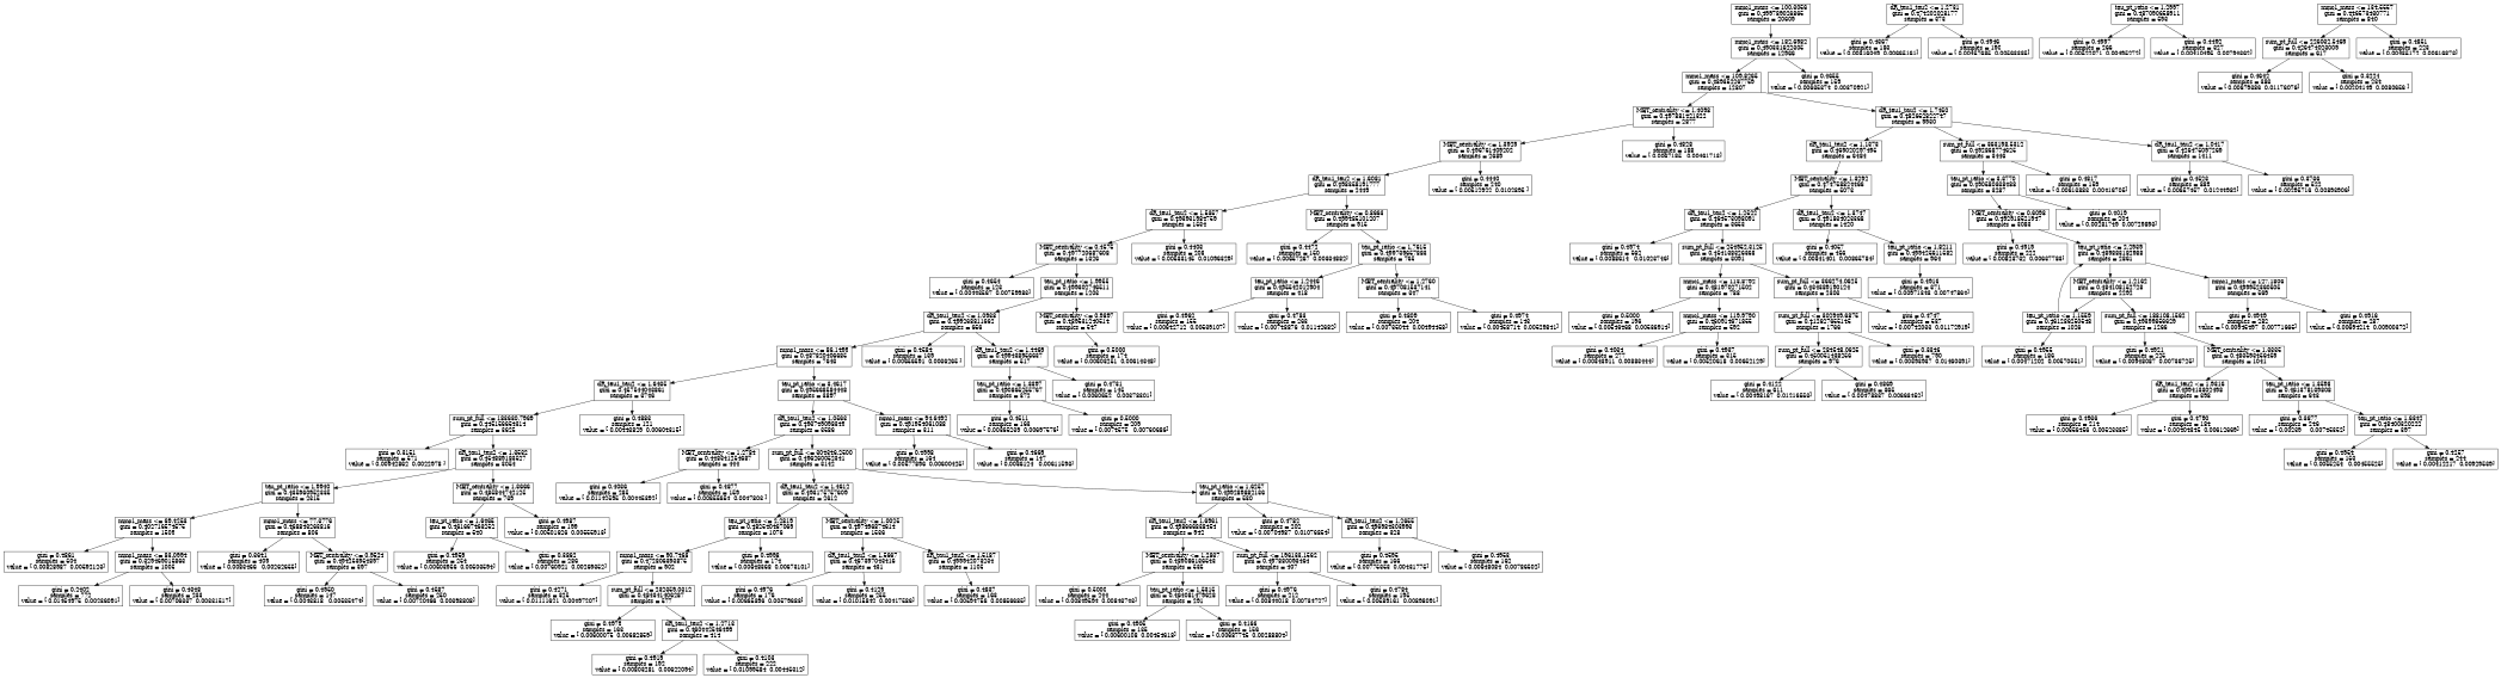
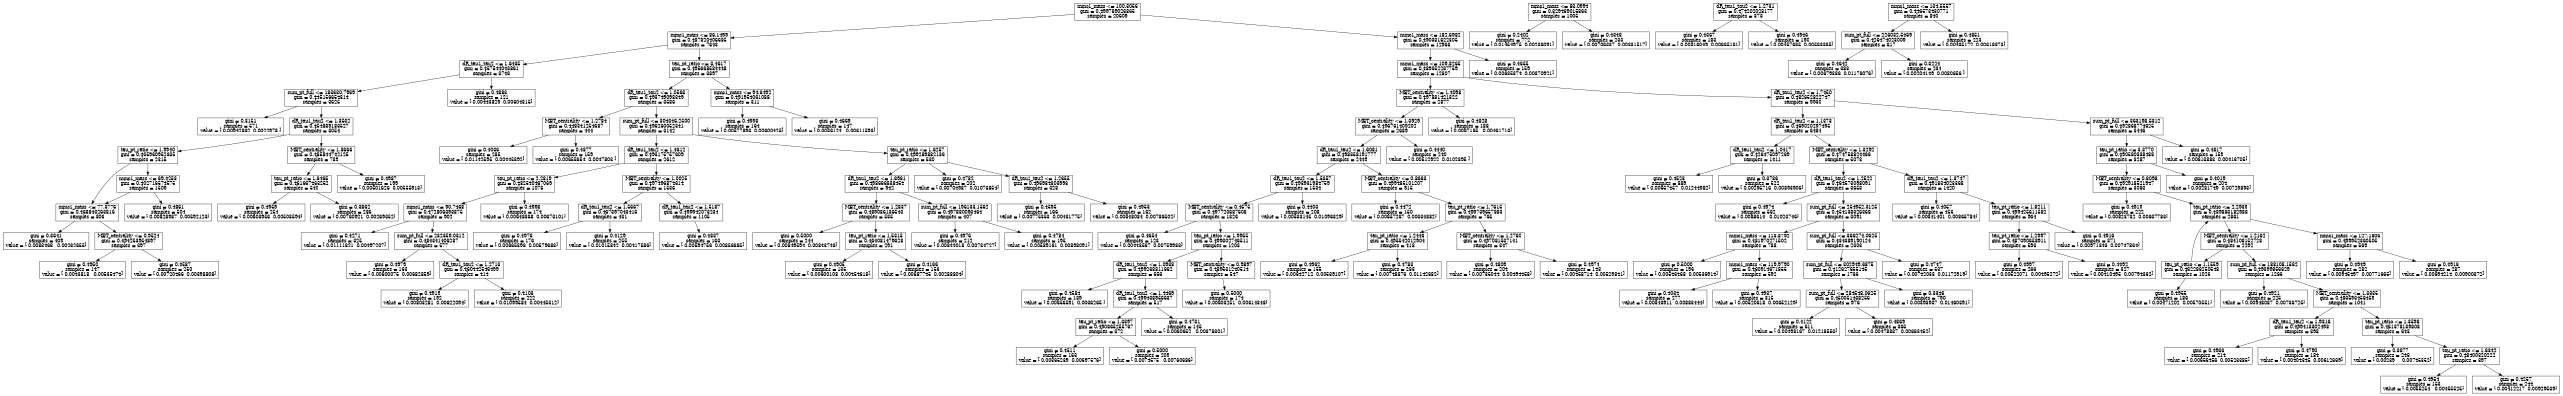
  digraph {
    node [shape=box]
    n1 [label="mmc1_mass <= 100.3056\ngini = 0.499789026865\nsamples = 20609"]
    n2 [label="mmc1_mass <= 86.1499\ngini = 0.487820406685\nsamples = 7643"]
    n3 [label="mmc1_mass <= 182.6982\ngini = 0.490331622305\nsamples = 12966"]
    n4 [label="dR_tau1_tau2 <= 1.6435\ngini = 0.457544043861\nsamples = 3746"]
    n5 [label="tau_pt_ratio <= 3.4617\ngini = 0.495668584448\nsamples = 3897"]
    n6 [label="mmc1_mass <= 109.8265\ngini = 0.489352267759\nsamples = 12807"]
    n7 [label="gini = 0.4655\nsamples = 159\nvalue = [ 0.00635374  0.00370921]"]
    n8 [label="sum_pt_full <= 183630.7969\ngini = 0.445156654314\nsamples = 3625"]
    n9 [label="gini = 0.4883\nsamples = 121\nvalue = [ 0.00443829  0.00604315]"]
    n10 [label="dR_tau1_tau2 <= 1.0563\ngini = 0.493749098349\nsamples = 3586"]
    n11 [label="mmc1_mass <= 94.6492\ngini = 0.491954061088\nsamples = 311"]
    n12 [label="gini = 0.3151\nsamples = 571\nvalue = [ 0.00942862  0.0022978 ]"]
    n13 [label="dR_tau1_tau2 <= 1.3532\ngini = 0.454889183527\nsamples = 3054"]
    n14 [label="tau_pt_ratio <= 1.9940\ngini = 0.435960952335\nsamples = 2315"]
    n15 [label="MET_centrality <= 1.3666\ngini = 0.485844742125\nsamples = 739"]
    n16 [label="mmc1_mass <= 69.4253\ngini = 0.402716574575\nsamples = 1509"]
    n17 [label="mmc1_mass <= 77.3776\ngini = 0.468843263816\nsamples = 806"]
    n18 [label="tau_pt_ratio <= 1.6465\ngini = 0.461667463252\nsamples = 540"]
    n19 [label="gini = 0.4987\nsamples = 199\nvalue = [ 0.00501626  0.00555913]"]
    n20 [label="gini = 0.4861\nsamples = 504\nvalue = [ 0.00828987  0.00592123]"]
    n21 [label="mmc1_mass <= 83.0994\ngini = 0.329469015863\nsamples = 1005"]
    n22 [label="gini = 0.3641\nsamples = 409\nvalue = [ 0.0083466   0.00262655]"]
    n23 [label="MET_centrality <= 0.9524\ngini = 0.494253954897\nsamples = 397"]
    n24 [label="gini = 0.2402\nsamples = 772\nvalue = [ 0.01454975  0.00236091]"]
    n25 [label="gini = 0.4348\nsamples = 233\nvalue = [ 0.00706337  0.00331517]"]
    n26 [label="gini = 0.4950\nsamples = 147\nvalue = [ 0.0043818   0.00535474]"]
    n27 [label="gini = 0.4587\nsamples = 250\nvalue = [ 0.00720466  0.00398808]"]
    n28 [label="gini = 0.4959\nsamples = 254\nvalue = [ 0.00603956  0.00503594]"]
    n29 [label="gini = 0.3862\nsamples = 286\nvalue = [ 0.00760921  0.00269352]"]
    n30 [label="MET_centrality <= 1.2784\ngini = 0.448341254687\nsamples = 444"]
    n31 [label="sum_pt_full <= 304346.2500\ngini = 0.496260052341\nsamples = 3142"]
    n32 [label="gini = 0.4998\nsamples = 164\nvalue = [ 0.00577896  0.00600425]"]
    n33 [label="gini = 0.4669\nsamples = 147\nvalue = [ 0.0036124   0.00611593]"]
    n34 [label="gini = 0.4036\nsamples = 285\nvalue = [ 0.01142595  0.00445392]"]
    n35 [label="gini = 0.4877\nsamples = 159\nvalue = [ 0.00655654  0.0047803 ]"]
    n36 [label="dR_tau1_tau2 <= 1.4612\ngini = 0.493175757609\nsamples = 2612"]
    n37 [label="tau_pt_ratio <= 1.6257\ngini = 0.499289882136\nsamples = 530"]
    n38 [label="tau_pt_ratio <= 2.2819\ngini = 0.482540467069\nsamples = 1076"]
    n39 [label="MET_centrality <= 1.0025\ngini = 0.497496874614\nsamples = 1536"]
    n40 [label="dR_tau1_tau2 <= 1.6961\ngini = 0.498666838454\nsamples = 942"]
    n41 [label="gini = 0.4782\nsamples = 202\nvalue = [ 0.00704987  0.01076854]"]
    n42 [label="dR_tau1_tau2 <= 1.2655\ngini = 0.496984303993\nsamples = 328"]
    n43 [label="mmc1_mass <= 90.7468\ngini = 0.472806393875\nsamples = 902"]
    n44 [label="gini = 0.4998\nsamples = 174\nvalue = [ 0.00648368  0.00673101]"]
    n45 [label="dR_tau1_tau2 <= 1.5667\ngini = 0.467397043416\nsamples = 431"]
    n46 [label="dR_tau1_tau2 <= 1.5187\ngini = 0.499942073234\nsamples = 1105"]
    n47 [label="gini = 0.4271\nsamples = 325\nvalue = [ 0.01111621  0.00497207]"]
    n48 [label="sum_pt_full <= 232359.0312\ngini = 0.484341406287\nsamples = 577"]
    n49 [label="gini = 0.4979\nsamples = 163\nvalue = [ 0.00600075  0.00682859]"]
    n50 [label="dR_tau1_tau2 <= 1.2713\ngini = 0.460442546499\nsamples = 414"]
    n51 [label="gini = 0.4919\nsamples = 192\nvalue = [ 0.00803281  0.00622094]"]
    n52 [label="gini = 0.4103\nsamples = 222\nvalue = [ 0.01099584  0.00445312]"]
    n53 [label="gini = 0.4976\nsamples = 176\nvalue = [ 0.00665396  0.00579683]"]
    n54 [label="gini = 0.4129\nsamples = 255\nvalue = [ 0.01015842  0.00417586]"]
    n55 [label="gini = 0.4837\nsamples = 163\nvalue = [ 0.00594756  0.00856685]"]
    n56 [label="MET_centrality <= 1.2837\ngini = 0.489086136543\nsamples = 535"]
    n57 [label="sum_pt_full <= 196133.1562\ngini = 0.497880093464\nsamples = 407"]
    n58 [label="gini = 0.5000\nsamples = 244\nvalue = [ 0.00849594  0.00843743]"]
    n59 [label="tau_pt_ratio <= 1.5315\ngini = 0.464081479628\nsamples = 291"]
    n60 [label="gini = 0.4976\nsamples = 212\nvalue = [ 0.00844018  0.00734727]"]
    n61 [label="gini = 0.4784\nsamples = 195\nvalue = [ 0.00589161  0.00898091]"]
    n62 [label="gini = 0.4905\nsamples = 135\nvalue = [ 0.00600108  0.00454618]"]
    n63 [label="gini = 0.4166\nsamples = 156\nvalue = [ 0.00687745  0.00288804]"]
    n64 [label="gini = 0.4595\nsamples = 166\nvalue = [ 0.00775353  0.00431775]"]
    n65 [label="gini = 0.4953\nsamples = 162\nvalue = [ 0.00648084  0.00786502]"]
    n66 [label="MET_centrality <= 1.4098\ngini = 0.497881421322\nsamples = 2877"]
    n67 [label="dR_tau1_tau2 <= 1.7450\ngini = 0.482652822747\nsamples = 9930"]
    n68 [label="MET_centrality <= 1.3929\ngini = 0.496761409202\nsamples = 2689"]
    n69 [label="gini = 0.4828\nsamples = 188\nvalue = [ 0.0067185   0.00461713]"]
    n70 [label="dR_tau1_tau2 <= 1.1373\ngini = 0.469020297495\nsamples = 6484"]
    n71 [label="sum_pt_full <= 363198.5312\ngini = 0.492868774625\nsamples = 3446"]
    n72 [label="dR_tau1_tau2 <= 1.6081\ngini = 0.498358191777\nsamples = 2449"]
    n73 [label="gini = 0.4440\nsamples = 240\nvalue = [ 0.00512922  0.0102895 ]"]
    n74 [label="dR_tau1_tau2 <= 1.5357\ngini = 0.493931984759\nsamples = 1534"]
    n75 [label="MET_centrality <= 0.8663\ngini = 0.499485101207\nsamples = 915"]
    n76 [label="MET_centrality <= 0.4575\ngini = 0.497720687608\nsamples = 1326"]
    n77 [label="gini = 0.4403\nsamples = 208\nvalue = [ 0.00533145  0.01096329]"]
    n78 [label="gini = 0.4472\nsamples = 150\nvalue = [ 0.00657267  0.00334882]"]
    n79 [label="tau_pt_ratio <= 1.7615\ngini = 0.499739657883\nsamples = 765"]
    n80 [label="gini = 0.4654\nsamples = 123\nvalue = [ 0.00443567  0.00759983]"]
    n81 [label="tau_pt_ratio <= 1.9955\ngini = 0.499302746511\nsamples = 1203"]
    n82 [label="dR_tau1_tau2 <= 1.0938\ngini = 0.499268811662\nsamples = 656"]
    n83 [label="MET_centrality <= 0.9897\ngini = 0.489531240514\nsamples = 547"]
    n84 [label="gini = 0.4584\nsamples = 139\nvalue = [ 0.00656591  0.0036265 ]"]
    n85 [label="dR_tau1_tau2 <= 1.4469\ngini = 0.499438956637\nsamples = 517"]
    n86 [label="gini = 0.5000\nsamples = 174\nvalue = [ 0.00603251  0.00614348]"]
    n87 [label="tau_pt_ratio <= 1.3397\ngini = 0.490865255767\nsamples = 372"]
    n88 [label="gini = 0.4731\nsamples = 145\nvalue = [ 0.0060652   0.00378301]"]
    n89 [label="gini = 0.4511\nsamples = 163\nvalue = [ 0.00365239  0.00697576]"]
    n90 [label="gini = 0.5000\nsamples = 209\nvalue = [ 0.0074575   0.00760686]"]
    n91 [label="dR_tau1_tau2 <= 1.2731\ngini = 0.474202028177\nsamples = 373"]
    n92 [label="gini = 0.4367\nsamples = 183\nvalue = [ 0.00316049  0.00665161]"]
    n93 [label="gini = 0.4946\nsamples = 190\nvalue = [ 0.00457685  0.00563385]"]
    n94 [label="tau_pt_ratio <= 1.2446\ngini = 0.495542012904\nsamples = 418"]
    n95 [label="MET_centrality <= 1.2760\ngini = 0.497081537141\nsamples = 347"]
    n96 [label="gini = 0.4962\nsamples = 155\nvalue = [ 0.00642712  0.00539107]"]
    n97 [label="gini = 0.4783\nsamples = 263\nvalue = [ 0.00748876  0.01142682]"]
    n98 [label="gini = 0.4809\nsamples = 204\nvalue = [ 0.00735044  0.00494458]"]
    n99 [label="gini = 0.4974\nsamples = 143\nvalue = [ 0.00458714  0.00529841]"]
    n100 [label="dR_tau1_tau2 <= 1.0417\ngini = 0.426475097269\nsamples = 1411"]
    n101 [label="MET_centrality <= 1.3292\ngini = 0.474758824466\nsamples = 5073"]
    n102 [label="tau_pt_ratio <= 3.3770\ngini = 0.490580338488\nsamples = 3287"]
    n103 [label="gini = 0.4817\nsamples = 159\nvalue = [ 0.00613883  0.00416705]"]
    n104 [label="gini = 0.4523\nsamples = 889\nvalue = [ 0.00657457  0.01244982]"]
    n105 [label="gini = 0.3736\nsamples = 522\nvalue = [ 0.00295716  0.00893906]"]
    n106 [label="dR_tau1_tau2 <= 1.2522\ngini = 0.464573098091\nsamples = 3653"]
    n107 [label="dR_tau1_tau2 <= 1.3747\ngini = 0.491834023368\nsamples = 1420"]
    n108 [label="gini = 0.4974\nsamples = 562\nvalue = [ 0.0088614   0.01023746]"]
    n109 [label="sum_pt_full <= 254952.3125\ngini = 0.454138326368\nsamples = 3091"]
    n110 [label="gini = 0.4057\nsamples = 456\nvalue = [ 0.00341401  0.00865784]"]
    n111 [label="tau_pt_ratio <= 1.8211\ngini = 0.499425611582\nsamples = 964"]
    n112 [label="mmc1_mass <= 113.8792\ngini = 0.481970271502\nsamples = 788"]
    n113 [label="sum_pt_full <= 366274.0625\ngini = 0.434389190124\nsamples = 2303"]
    n114 [label="gini = 0.5000\nsamples = 196\nvalue = [ 0.00546468  0.00536914]"]
    n115 [label="mmc1_mass <= 119.9790\ngini = 0.460914671855\nsamples = 592"]
    n116 [label="sum_pt_full <= 302949.6875\ngini = 0.412627655145\nsamples = 1766"]
    n117 [label="gini = 0.4747\nsamples = 537\nvalue = [ 0.00742033  0.01172919]"]
    n118 [label="gini = 0.4034\nsamples = 277\nvalue = [ 0.00343911  0.00883444]"]
    n119 [label="gini = 0.4937\nsamples = 315\nvalue = [ 0.00520618  0.00652129]"]
    n120 [label="sum_pt_full <= 284548.0625\ngini = 0.450051438256\nsamples = 976"]
    n121 [label="gini = 0.3346\nsamples = 790\nvalue = [ 0.00393937  0.01460391]"]
    n122 [label="gini = 0.4122\nsamples = 611\nvalue = [ 0.00498167  0.01216553]"]
    n123 [label="gini = 0.4869\nsamples = 365\nvalue = [ 0.00478837  0.00663452]"]
    n124 [label="tau_pt_ratio <= 1.2997\ngini = 0.487090658911\nsamples = 593"]
    n125 [label="gini = 0.4916\nsamples = 371\nvalue = [ 0.00971343  0.00747864]"]
    n126 [label="gini = 0.4997\nsamples = 266\nvalue = [ 0.00522071  0.00495272]"]
    n127 [label="gini = 0.4492\nsamples = 327\nvalue = [ 0.00410495  0.00794362]"]
    n128 [label="MET_centrality <= 0.6098\ngini = 0.492918521947\nsamples = 3083"]
    n129 [label="gini = 0.4019\nsamples = 204\nvalue = [ 0.00281749  0.00729893]"]
    n130 [label="gini = 0.4919\nsamples = 222\nvalue = [ 0.00823732  0.00637783]"]
    n131 [label="tau_pt_ratio <= 2.2939\ngini = 0.489883182988\nsamples = 2861"]
    n132 [label="MET_centrality <= 1.2162\ngini = 0.484108152728\nsamples = 2292"]
    n133 [label="mmc1_mass <= 127.1806\ngini = 0.499952360505\nsamples = 569"]
-   n134 [label="tau_pt_ratio <= 1.1559\ngini = 0.461286250548\nsamples = 1026"]
+   n134 [label="tau_pt_ratio <= 1.1559\ngini = 0.462286250548\nsamples = 1026"]
    n135 [label="sum_pt_full <= 188108.1562\ngini = 0.49399856629\nsamples = 1266"]
    n136 [label="gini = 0.4949\nsamples = 282\nvalue = [ 0.00945497  0.00771665]"]
    n137 [label="gini = 0.4916\nsamples = 287\nvalue = [ 0.00694214  0.00900372]"]
    n138 [label="gini = 0.4955\nsamples = 186\nvalue = [ 0.00471202  0.00570551]"]
    n139 [label="gini = 0.4921\nsamples = 225\nvalue = [ 0.00948087  0.00736725]"]
    n140 [label="MET_centrality <= 1.3335\ngini = 0.483593456459\nsamples = 1041"]
    n141 [label="mmc1_mass <= 134.5557\ngini = 0.446573430771\nsamples = 840"]
    n142 [label="sum_pt_full <= 226032.5469\ngini = 0.426474023009\nsamples = 617"]
    n143 [label="gini = 0.4851\nsamples = 223\nvalue = [ 0.00435172  0.00616873]"]
    n144 [label="gini = 0.4642\nsamples = 383\nvalue = [ 0.00679386  0.01176076]"]
    n145 [label="gini = 0.3224\nsamples = 234\nvalue = [ 0.00204149  0.0080656 ]"]
    n146 [label="dR_tau1_tau2 <= 1.9316\ngini = 0.499413302498\nsamples = 398"]
    n147 [label="tau_pt_ratio <= 1.3598\ngini = 0.461378139808\nsamples = 643"]
    n148 [label="gini = 0.4936\nsamples = 214\nvalue = [ 0.00656456  0.00523385]"]
    n149 [label="gini = 0.4790\nsamples = 184\nvalue = [ 0.00404345  0.00612669]"]
    n150 [label="gini = 0.3677\nsamples = 246\nvalue = [ 0.00239     0.00745352]"]
    n151 [label="tau_pt_ratio <= 1.6342\ngini = 0.48400320222\nsamples = 397"]
    n152 [label="gini = 0.4954\nsamples = 153\nvalue = [ 0.0055254   0.00455525]"]
    n153 [label="gini = 0.4257\nsamples = 244\nvalue = [ 0.00412217  0.00929539]"]
-   n82 -> n2
+   n1 -> n2
    n1 -> n3
    n2 -> n4
    n2 -> n5
    n3 -> n6
    n3 -> n7
    n4 -> n8
    n4 -> n9
    n5 -> n10
    n5 -> n11
    n6 -> n66
    n6 -> n67
    n8 -> n12
    n8 -> n13
    n10 -> n30
    n10 -> n31
    n11 -> n32
    n11 -> n33
    n13 -> n14
    n13 -> n15
    n14 -> n16
    n14 -> n17
    n15 -> n18
    n15 -> n19
    n16 -> n20
-   n16 -> n21
+   n16 -> n17
    n17 -> n22
    n17 -> n23
    n18 -> n28
    n18 -> n29
    n21 -> n24
    n21 -> n25
    n23 -> n26
    n23 -> n27
    n30 -> n34
    n30 -> n35
    n31 -> n36
    n31 -> n37
    n36 -> n38
    n36 -> n39
    n37 -> n40
    n37 -> n41
    n37 -> n42
    n38 -> n43
    n38 -> n44
    n39 -> n45
    n39 -> n46
    n40 -> n56
    n40 -> n57
    n42 -> n64
    n42 -> n65
    n43 -> n47
    n43 -> n48
    n45 -> n53
    n45 -> n54
    n46 -> n55
    n48 -> n49
    n48 -> n50
    n50 -> n51
    n50 -> n52
    n56 -> n58
    n56 -> n59
    n57 -> n60
    n57 -> n61
    n59 -> n62
    n59 -> n63
    n66 -> n68
    n66 -> n69
    n67 -> n70
    n67 -> n71
    n68 -> n72
    n68 -> n73
-   n67 -> n100
+   n70 -> n100
    n70 -> n101
    n71 -> n102
    n71 -> n103
    n72 -> n74
    n72 -> n75
    n74 -> n76
    n74 -> n77
    n75 -> n78
    n75 -> n79
    n76 -> n80
    n76 -> n81
    n79 -> n94
    n79 -> n95
    n81 -> n82
    n81 -> n83
    n82 -> n84
    n82 -> n85
    n83 -> n86
    n85 -> n87
    n85 -> n88
    n87 -> n89
    n87 -> n90
    n91 -> n92
    n91 -> n93
    n94 -> n96
    n94 -> n97
    n95 -> n98
    n95 -> n99
    n100 -> n104
    n100 -> n105
    n101 -> n106
    n101 -> n107
    n102 -> n128
    n102 -> n129
    n106 -> n108
    n106 -> n109
    n107 -> n110
    n107 -> n111
    n109 -> n112
    n109 -> n113
+   n111 -> n124
    n111 -> n125
    n112 -> n114
    n112 -> n115
    n113 -> n116
    n113 -> n117
    n115 -> n118
    n115 -> n119
    n116 -> n120
    n116 -> n121
    n120 -> n122
    n120 -> n123
    n124 -> n126
    n124 -> n127
    n128 -> n130
    n128 -> n131
    n131 -> n132
    n131 -> n133
    n132 -> n134
    n132 -> n135
    n133 -> n136
    n133 -> n137
    n134 -> n131
    n134 -> n138
    n135 -> n139
    n135 -> n140
    n140 -> n146
    n140 -> n147
    n141 -> n142
    n141 -> n143
    n142 -> n144
    n142 -> n145
    n146 -> n148
    n146 -> n149
    n147 -> n150
    n147 -> n151
    n151 -> n152
    n151 -> n153
  }
